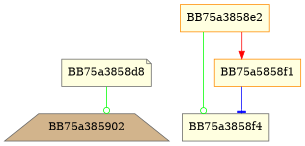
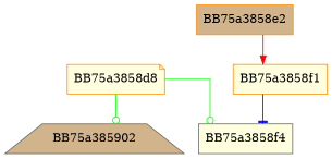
  digraph {
    splines=ortho
    node [color=gray40 fillcolor=lightyellow shape=box style=filled]
    edge [arrowhead=odot color=green]
-   BB75a3858d8 [shape=note]
+   BB75a3858d8 [color=darkorange shape=note]
    BB75a385902 [fillcolor=tan shape=trapezium]
-   BB75a3858e2 [color=darkorange]
+   BB75a3858e2 [color=darkorange fillcolor=tan]
    BB75a3858f4
-   BB75a3858f1 [color=darkorange label=BB75a5858f1]
+   BB75a3858f1 [color=darkorange]
    BB75a3858d8 -> BB75a385902
-   BB75a3858e2 -> BB75a3858f4
+   BB75a3858d8 -> BB75a3858f4
    BB75a3858e2 -> BB75a3858f1 [arrowhead=normal color=red]
    BB75a3858f1 -> BB75a3858f4 [arrowhead=tee color=blue]
  }
